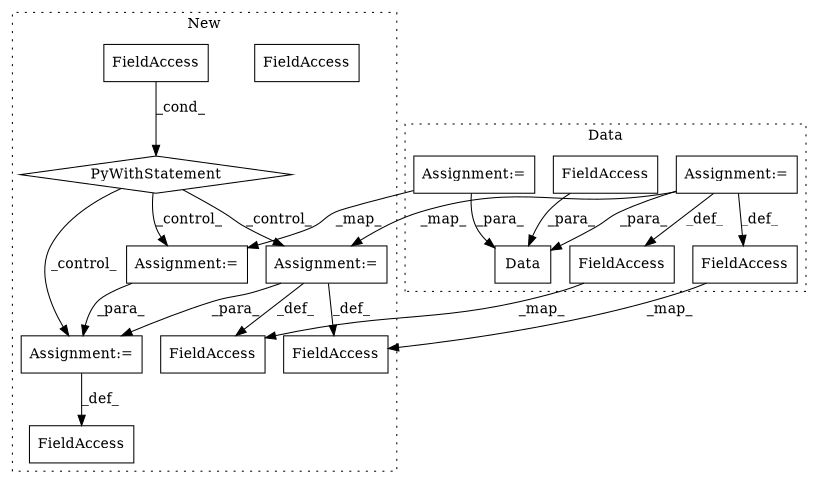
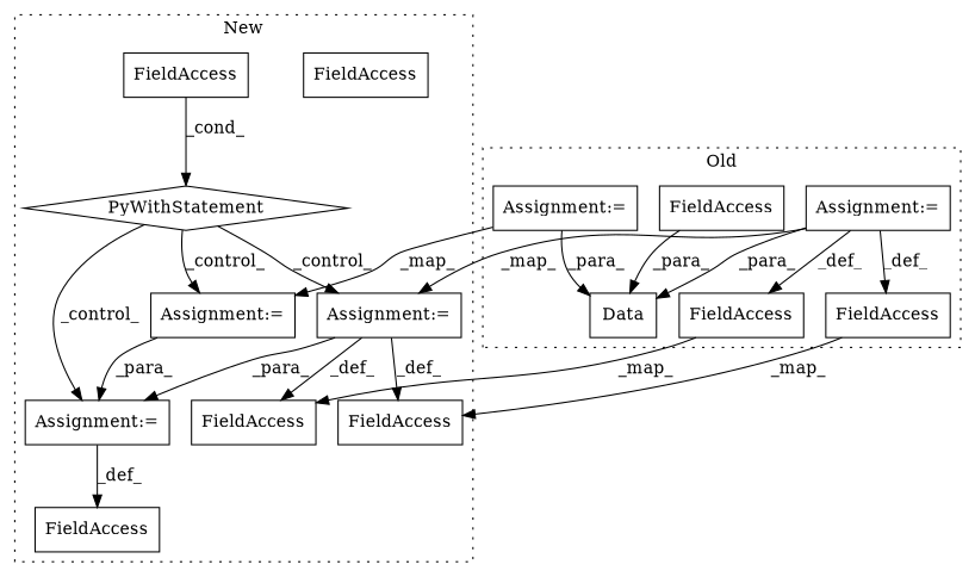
  digraph {
    fontname="DejaVu Serif"
    node [a=22 l=1 s=402 shape=box fontname="DejaVu Serif"]
    edge [fontname="DejaVu Serif"]
    n1 [a=32 l="5,1" label=Data s="541,576"]
    n2 [a=7 label="Assignment:=" s=433]
    n3 [a=7 label="Assignment:=" s=507]
    n4 [label=FieldAccess s=546]
    n5 [label=FieldAccess s=432]
    n6 [label=FieldAccess s=458]
    n7 [a=104 l="10,2" label=PyWithStatement s="392,407" shape=diamond]
    n8 [a=7 label="Assignment:=" s=418]
    n9 [a=7 label="Assignment:=" s=512]
    n10 [a=7 label="Assignment:=" s=479]
    n11 [l=2 label=FieldAccess s=510]
    n12 [l=5 label=FieldAccess]
    n13 [label=FieldAccess s=417]
    n14 [label=FieldAccess s=440]
    n15 [l=5 label=FieldAccess]
    subgraph cluster_1 {
-     label=Data
+     label=Old
      style=dotted
      n1
      n2
      n3
      n4
      n5
      n6
    }
    subgraph cluster_2 {
      label=New
      style=dotted
      n7
      n8
      n9
      n10
      n11
      n12
      n13
      n14
      n15
    }
    n2 -> n1 [label=_para_]
    n2 -> n5 [label=_def_]
    n2 -> n6 [label=_def_]
    n2 -> n8 [label=_map_]
    n3 -> n1 [label=_para_]
    n3 -> n10 [label=_map_]
    n4 -> n1 [label=_para_]
    n5 -> n13 [label=_map_]
    n6 -> n14 [label=_map_]
    n7 -> n8 [label=_control_]
    n7 -> n9 [label=_control_]
    n7 -> n10 [label=_control_]
    n8 -> n9 [label=_para_]
    n8 -> n13 [label=_def_]
    n8 -> n14 [label=_def_]
    n9 -> n11 [label=_def_]
    n10 -> n9 [label=_para_]
    n15 -> n7 [label=_cond_]
  }
